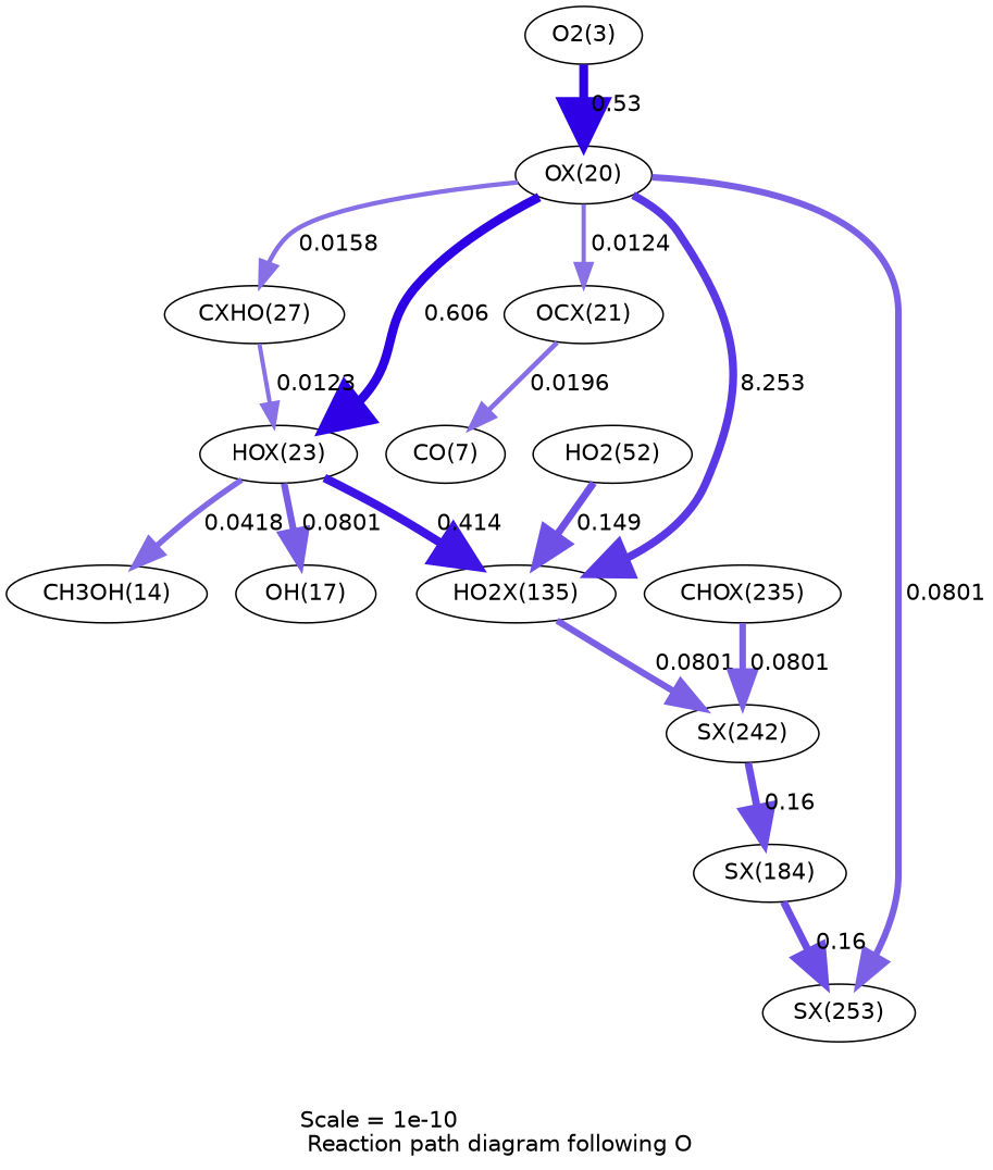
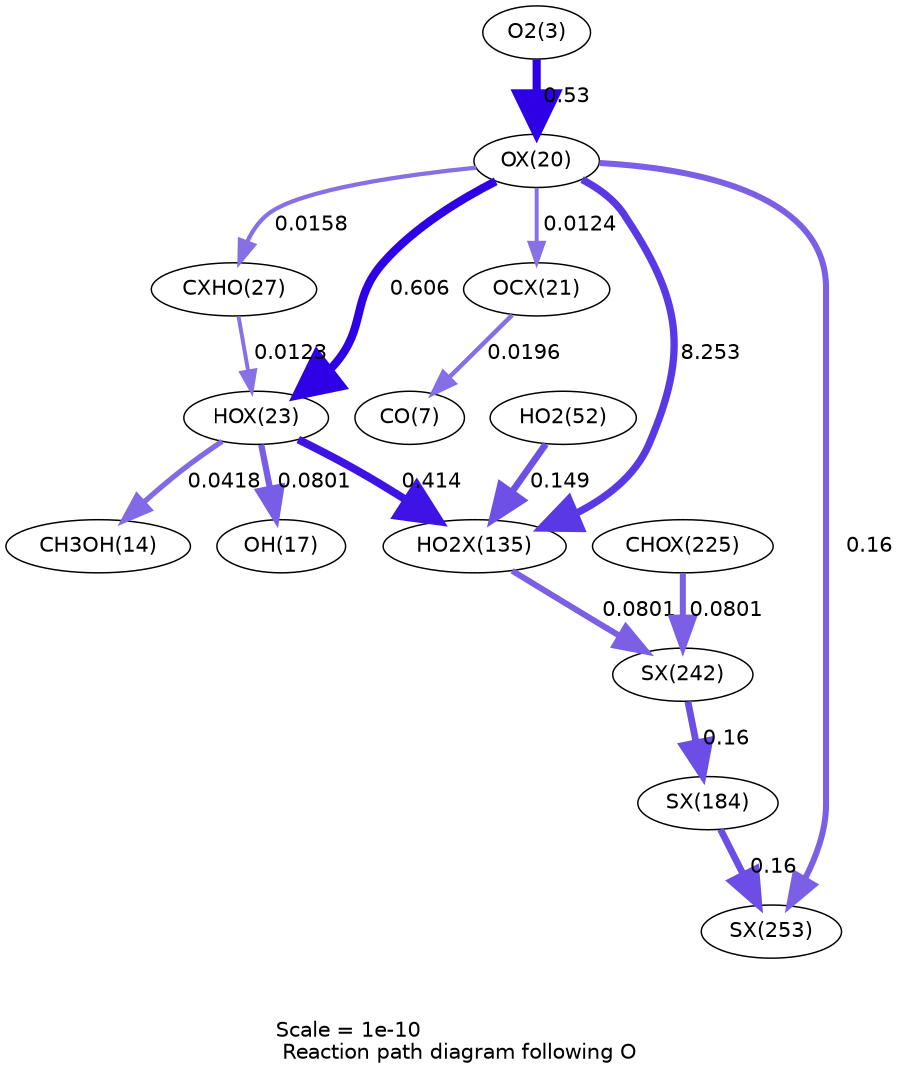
  digraph {
    fontname=Helvetica
    label="Scale = 1e-10\l Reaction path diagram following O"
    node [fontname=Helvetica]
    edge [arrowsize=2.05 color="0.7, 0.58, 0.9" fontname=Helvetica penwidth=4.09]
    n1 [label="O2(3)"]
    n2 [label="OX(20)"]
    n3 [label="HOX(23)"]
    n4 [label="CXHO(27)"]
    n5 [label="OCX(21)"]
    n6 [label="HO2X(135)"]
    n7 [label="SX(253)"]
    n8 [label="CH3OH(14)"]
    n9 [label="OH(17)"]
    n10 [label="CO(7)"]
    n11 [label="SX(242)"]
    n12 [label="SX(184)"]
-   n13 [label="CHOX(235)"]
+   n13 [label="CHOX(225)"]
    n14 [label="HO2(52)"]
    n1 -> n2 [arrowsize=2.76 color="0.7, 1.03, 0.9" label=" 0.53" penwidth=5.52]
    n2 -> n3 [arrowsize=2.81 color="0.7, 1.11, 0.9" label=" 0.606" penwidth=5.62]
    n2 -> n4 [arrowsize=1.43 color="0.7, 0.516, 0.9" label=" 0.0158" penwidth=2.87]
    n2 -> n5 [arrowsize=1.34 color="0.7, 0.512, 0.9" label=" 0.0124" penwidth=2.68]
    n2 -> n6 [arrowsize=2.48 color="0.7, 0.753, 0.9" label=" 8.253" penwidth=4.96]
-   n2 -> n7 [label=" 0.0801"]
+   n2 -> n7 [label=" 0.16"]
    n3 -> n6 [arrowsize=2.67 color="0.7, 0.914, 0.9" label=" 0.414" penwidth=5.33]
    n3 -> n8 [arrowsize=1.8 color="0.7, 0.542, 0.9" label=" 0.0418" penwidth=3.6]
    n3 -> n9 [arrowsize=2.11 color="0.7, 0.595, 0.9" label=" 0.0801" penwidth=4.22]
    n4 -> n3 [arrowsize=1.34 color="0.7, 0.512, 0.9" label=" 0.0123" penwidth=2.68]
    n5 -> n10 [arrowsize=1.51 color="0.7, 0.52, 0.9" label=" 0.0196" penwidth=3.03]
    n6 -> n11 [label=" 0.0801"]
    n11 -> n12 [arrowsize=2.31 color="0.7, 0.66, 0.9" label=" 0.16" penwidth=4.62]
    n12 -> n7 [arrowsize=2.31 color="0.7, 0.66, 0.9" label=" 0.16" penwidth=4.62]
    n13 -> n11 [label=" 0.0801"]
    n14 -> n6 [arrowsize=2.28 color="0.7, 0.649, 0.9" label=" 0.149" penwidth=4.56]
  }
